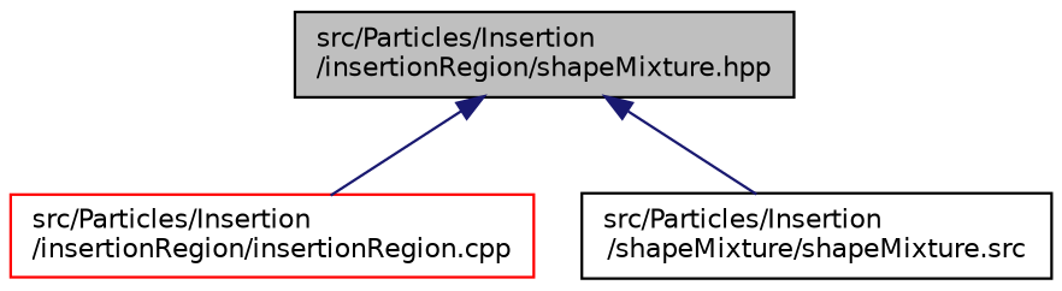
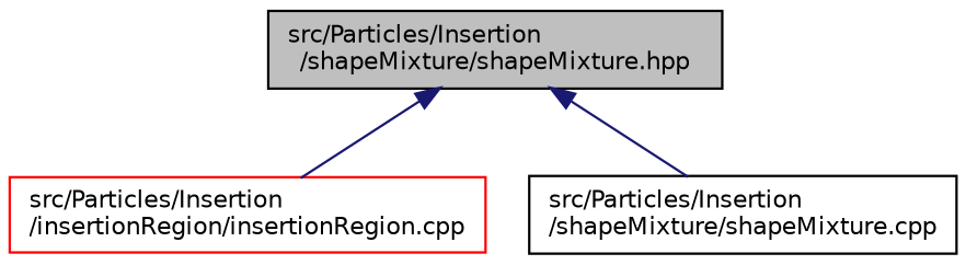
  digraph {
    node [color=black fillcolor=white fontname=Helvetica fontsize=10 shape=record style=filled]
    edge [color=midnightblue dir=back fontname=Helvetica fontsize=10 labelfontname=Helvetica labelfontsize=10 style=solid]
-   n1 [fillcolor=grey75 fontcolor=black height=0.2 label="src/Particles/Insertion\l/insertionRegion/shapeMixture.hpp" width=0.4]
+   n1 [fillcolor=grey75 fontcolor=black height=0.2 label="src/Particles/Insertion\l/shapeMixture/shapeMixture.hpp" width=0.4]
    n2 [color=red height=0.2 label="src/Particles/Insertion\l/insertionRegion/insertionRegion.cpp" width=0.4]
-   n3 [height=0.2 label="src/Particles/Insertion\l/shapeMixture/shapeMixture.src" width=0.4]
+   n3 [height=0.2 label="src/Particles/Insertion\l/shapeMixture/shapeMixture.cpp" width=0.4]
    n1 -> n2
    n1 -> n3
  }
